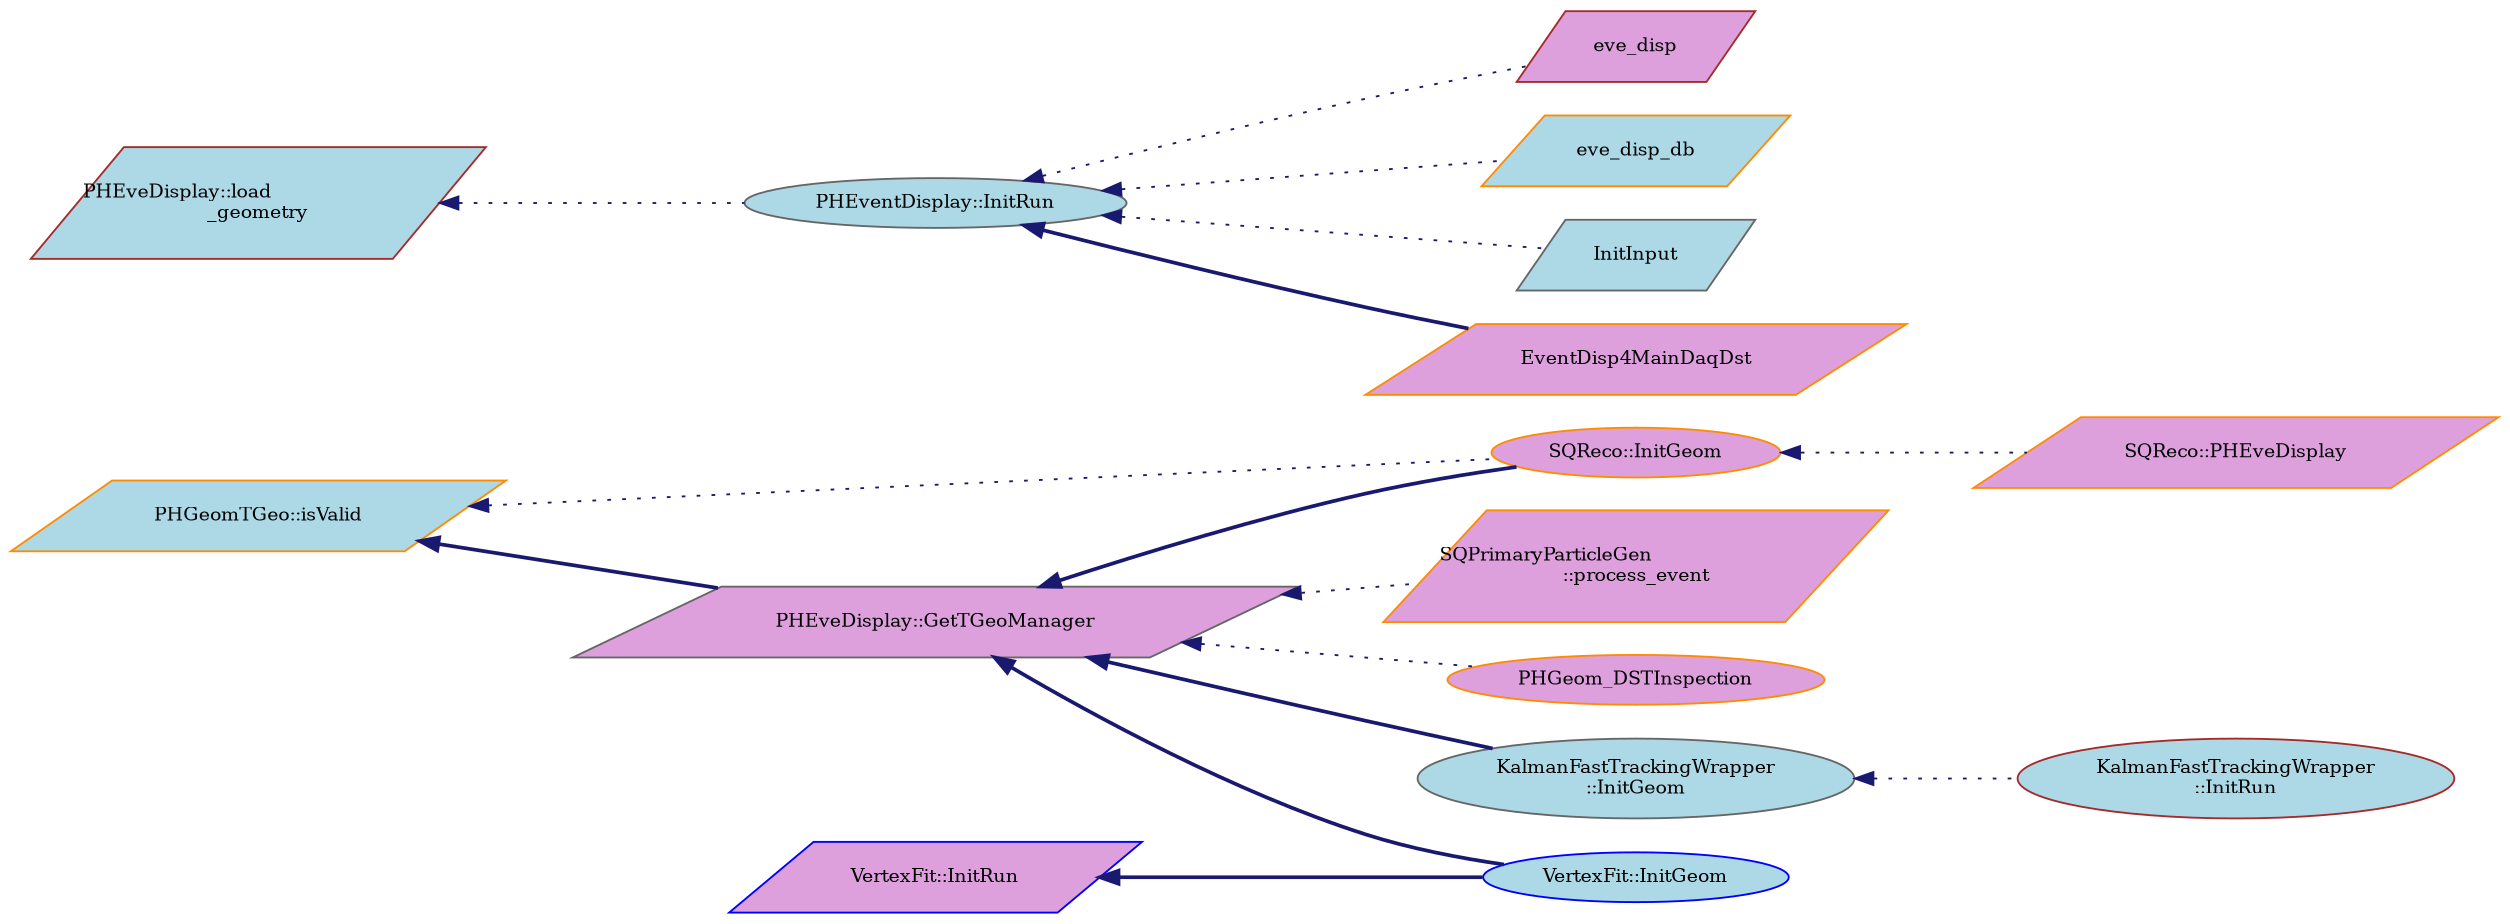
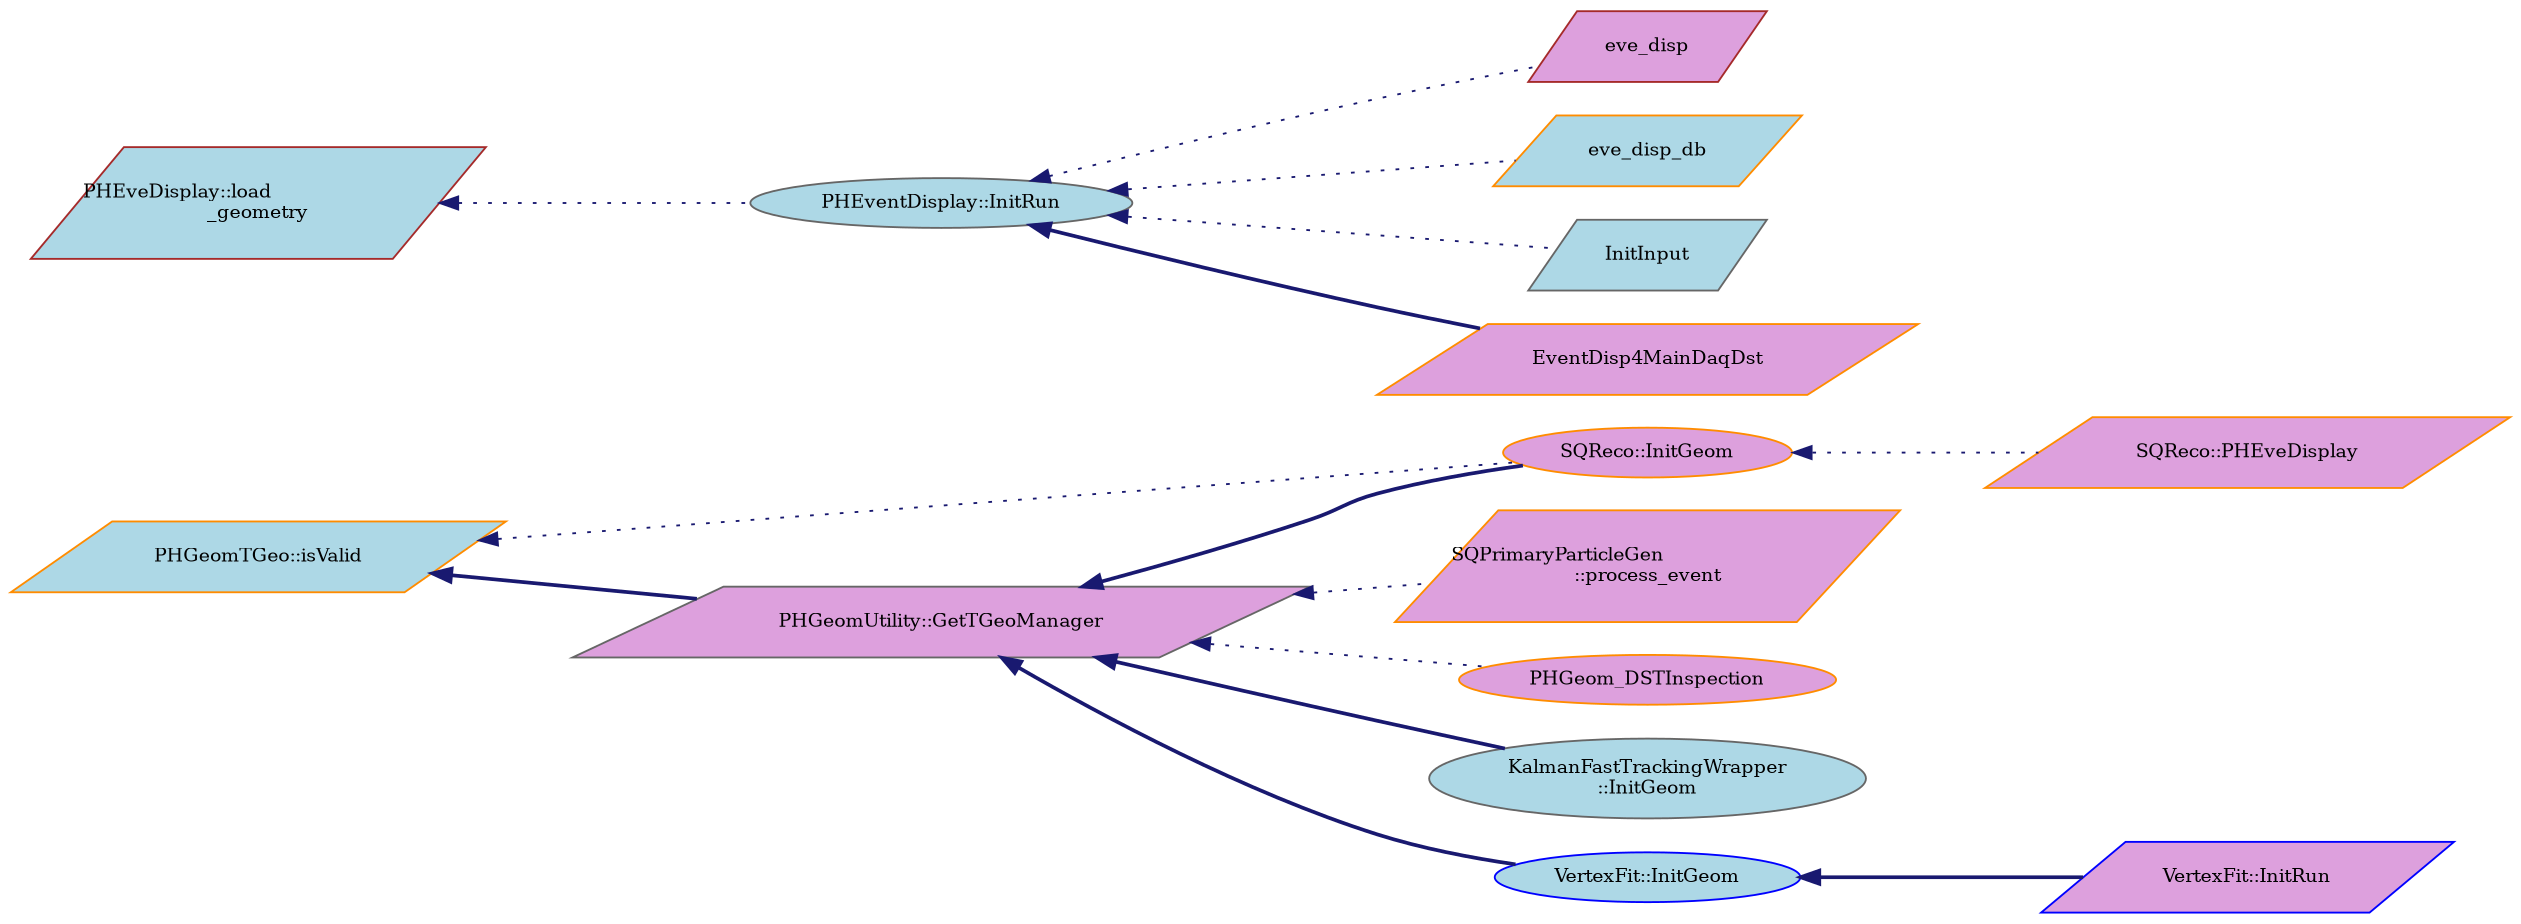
  digraph {
    fontname="DejaVu Serif"
    rankdir=LR
    node [color=darkorange fillcolor=lightblue fontname="DejaVu Serif" fontsize=10 shape=parallelogram style=filled]
    edge [color=midnightblue dir=back fontname="DejaVu Serif" fontsize=10 labelfontname=FreeSans labelfontsize=10 style=dotted]
    n1 [fontcolor=black height=0.2 label="PHGeomTGeo::isValid" width=0.4]
-   n2 [color=gray40 fillcolor=plum height=0.2 label="PHEveDisplay::GetTGeoManager" width=0.4]
+   n2 [color=gray40 fillcolor=plum height=0.2 label="PHGeomUtility::GetTGeoManager" width=0.4]
    n3 [fillcolor=plum height=0.2 label="SQReco::InitGeom" shape=ellipse width=0.4]
    n4 [fillcolor=plum height=0.2 label="SQPrimaryParticleGen\l::process_event" width=0.4]
    n5 [fillcolor=plum height=0.2 label=PHGeom_DSTInspection shape=ellipse width=0.4]
    n6 [color=gray40 height=0.2 label="KalmanFastTrackingWrapper\l::InitGeom" shape=ellipse width=0.4]
    n7 [color=blue height=0.2 label="VertexFit::InitGeom" shape=ellipse width=0.4]
    n8 [fillcolor=plum height=0.2 label="SQReco::PHEveDisplay" width=0.4]
    n9 [color=brown height=0.2 label="PHEveDisplay::load\l_geometry" width=0.4]
    n10 [color=gray40 height=0.2 label="PHEventDisplay::InitRun" shape=ellipse width=0.4]
-   n11 [color=brown height=0.2 label="KalmanFastTrackingWrapper\l::InitRun" shape=ellipse width=0.4]
    n12 [color=blue fillcolor=plum height=0.2 label="VertexFit::InitRun" width=0.4]
    n13 [color=brown fillcolor=plum height=0.2 label=eve_disp width=0.4]
    n14 [height=0.2 label=eve_disp_db width=0.4]
    n15 [color=gray40 height=0.2 label=InitInput width=0.4]
    n16 [fillcolor=plum height=0.2 label=EventDisp4MainDaqDst width=0.4]
    n1 -> n2 [style=bold]
    n1 -> n3
    n2 -> n3 [style=bold]
    n2 -> n4
    n2 -> n5
    n2 -> n6 [style=bold]
    n2 -> n7 [style=bold]
    n3 -> n8
-   n6 -> n11
-   n12 -> n7 [style=bold]
+   n7 -> n12 [style=bold]
    n9 -> n10
    n10 -> n13
    n10 -> n14
    n10 -> n15
    n10 -> n16 [style=bold]
  }
